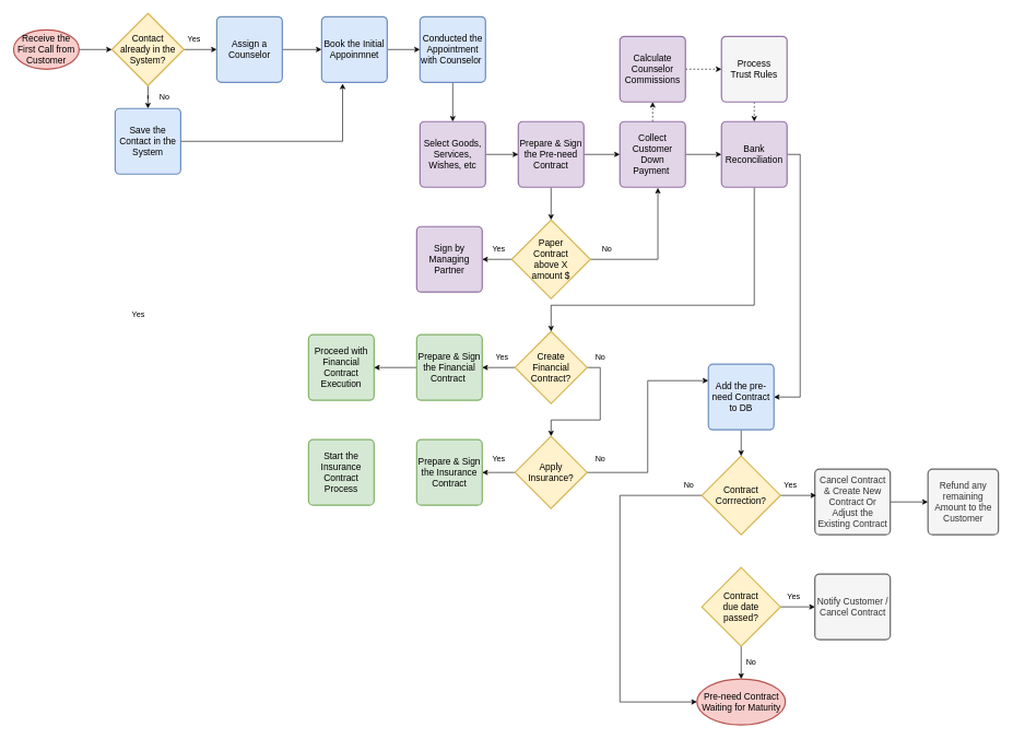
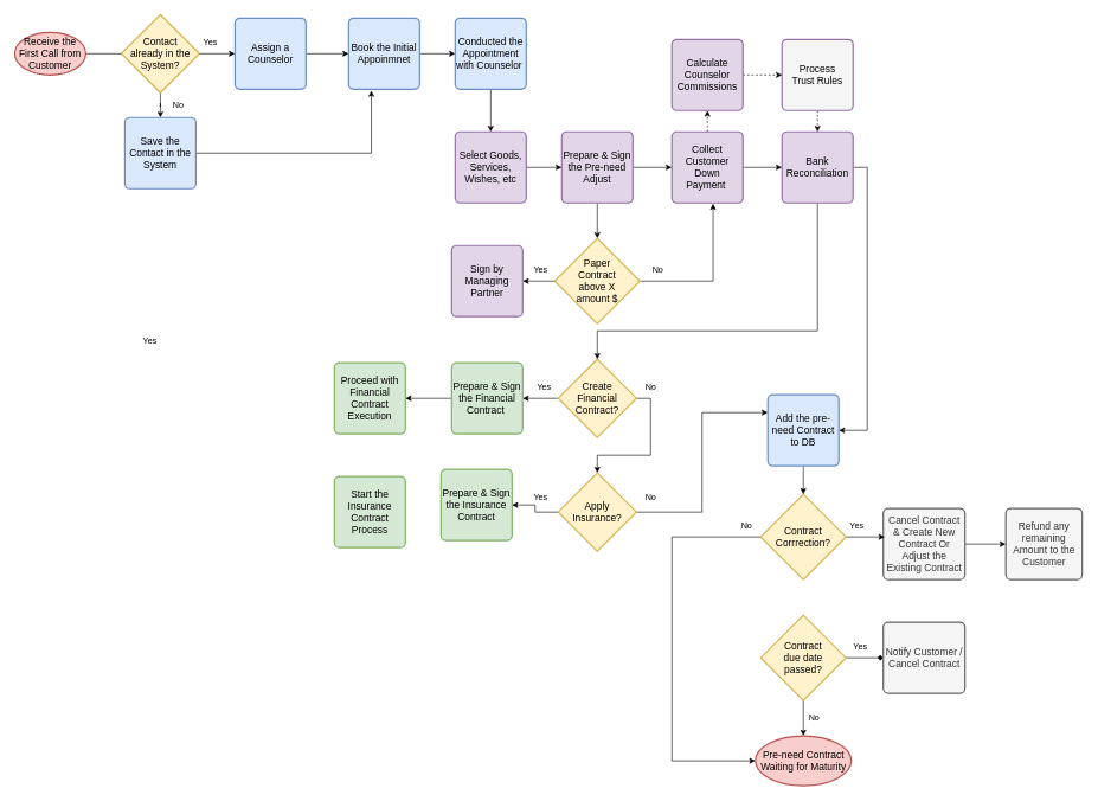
  <mxCell id="0" />
  <mxCell id="1" parent="0" />
  <mxCell id="2" style="edgeStyle=orthogonalEdgeStyle;rounded=0;orthogonalLoop=1;jettySize=auto;html=1;exitX=1;exitY=0.5;exitDx=0;exitDy=0;exitPerimeter=0;entryX=0;entryY=0.5;entryDx=0;entryDy=0;" parent="1" source="4" target="8" edge="1"><mxGeometry relative="1" as="geometry" /></mxCell>
  <mxCell id="3" style="edgeStyle=orthogonalEdgeStyle;rounded=0;orthogonalLoop=1;jettySize=auto;html=1;exitX=0.5;exitY=1;exitDx=0;exitDy=0;exitPerimeter=0;" parent="1" source="4" target="6" edge="1"><mxGeometry relative="1" as="geometry" /></mxCell>
  <mxCell id="4" value="&lt;font style=&quot;font-size: 14px;&quot;&gt;Contact &lt;br&gt;already in the System?&lt;/font&gt;" style="strokeWidth=2;html=1;shape=mxgraph.flowchart.decision;whiteSpace=wrap;fillColor=#fff2cc;strokeColor=#d6b656;" parent="1" vertex="1"><mxGeometry x="170" y="20" width="110" height="110" as="geometry" /></mxCell>
  <mxCell id="5" style="edgeStyle=orthogonalEdgeStyle;rounded=0;orthogonalLoop=1;jettySize=auto;html=1;exitX=1;exitY=0.5;exitDx=0;exitDy=0;entryX=0.32;entryY=1.02;entryDx=0;entryDy=0;entryPerimeter=0;" parent="1" source="6" target="10" edge="1"><mxGeometry relative="1" as="geometry" /></mxCell>
  <mxCell id="6" value="&lt;font style=&quot;font-size: 14px;&quot;&gt;Save the Contact in the System&lt;/font&gt;" style="rounded=1;whiteSpace=wrap;html=1;absoluteArcSize=1;arcSize=14;strokeWidth=2;fillColor=#dae8fc;strokeColor=#6c8ebf;" parent="1" vertex="1"><mxGeometry x="175" y="165" width="100" height="100" as="geometry" /></mxCell>
  <mxCell id="7" style="edgeStyle=orthogonalEdgeStyle;rounded=0;orthogonalLoop=1;jettySize=auto;html=1;exitX=1;exitY=0.5;exitDx=0;exitDy=0;entryX=0;entryY=0.5;entryDx=0;entryDy=0;" parent="1" source="8" target="10" edge="1"><mxGeometry relative="1" as="geometry" /></mxCell>
  <mxCell id="8" value="&lt;font style=&quot;font-size: 14px;&quot;&gt;Assign a Counselor&lt;/font&gt;" style="rounded=1;whiteSpace=wrap;html=1;absoluteArcSize=1;arcSize=14;strokeWidth=2;fillColor=#dae8fc;strokeColor=#6c8ebf;" parent="1" vertex="1"><mxGeometry x="330" y="25" width="100" height="100" as="geometry" /></mxCell>
  <mxCell id="9" style="edgeStyle=orthogonalEdgeStyle;rounded=0;orthogonalLoop=1;jettySize=auto;html=1;exitX=1;exitY=0.5;exitDx=0;exitDy=0;entryX=0;entryY=0.5;entryDx=0;entryDy=0;" parent="1" source="10" target="12" edge="1"><mxGeometry relative="1" as="geometry" /></mxCell>
  <mxCell id="10" value="&lt;font style=&quot;font-size: 14px;&quot;&gt;Book the Initial Appoinmnet&lt;/font&gt;" style="rounded=1;whiteSpace=wrap;html=1;absoluteArcSize=1;arcSize=14;strokeWidth=2;fillColor=#dae8fc;strokeColor=#6c8ebf;" parent="1" vertex="1"><mxGeometry x="490" y="25" width="100" height="100" as="geometry" /></mxCell>
  <mxCell id="11" style="edgeStyle=orthogonalEdgeStyle;rounded=0;orthogonalLoop=1;jettySize=auto;html=1;exitX=0.5;exitY=1;exitDx=0;exitDy=0;entryX=0.5;entryY=0;entryDx=0;entryDy=0;" parent="1" source="12" target="17" edge="1"><mxGeometry relative="1" as="geometry" /></mxCell>
  <mxCell id="12" value="&lt;font style=&quot;font-size: 14px;&quot;&gt;Conducted the Appointment with Counselor&amp;nbsp;&lt;/font&gt;" style="rounded=1;whiteSpace=wrap;html=1;absoluteArcSize=1;arcSize=14;strokeWidth=2;fillColor=#dae8fc;strokeColor=#6c8ebf;" parent="1" vertex="1"><mxGeometry x="640" y="25" width="100" height="100" as="geometry" /></mxCell>
  <mxCell id="13" style="edgeStyle=orthogonalEdgeStyle;rounded=0;orthogonalLoop=1;jettySize=auto;html=1;exitX=0.5;exitY=1;exitDx=0;exitDy=0;entryX=0.5;entryY=0;entryDx=0;entryDy=0;entryPerimeter=0;" parent="1" source="15" target="32" edge="1"><mxGeometry relative="1" as="geometry" /></mxCell>
  <mxCell id="14" style="edgeStyle=orthogonalEdgeStyle;rounded=0;orthogonalLoop=1;jettySize=auto;html=1;exitX=1;exitY=0.5;exitDx=0;exitDy=0;entryX=0;entryY=0.5;entryDx=0;entryDy=0;" parent="1" source="15" target="20" edge="1"><mxGeometry relative="1" as="geometry" /></mxCell>
- <mxCell id="15" value="&lt;font style=&quot;font-size: 14px;&quot;&gt;Prepare &amp;amp; Sign the Pre-need Contract&lt;/font&gt;" style="rounded=1;whiteSpace=wrap;html=1;absoluteArcSize=1;arcSize=14;strokeWidth=2;fillColor=#e1d5e7;strokeColor=#9673a6;" parent="1" vertex="1"><mxGeometry x="790" y="185" width="100" height="100" as="geometry" /></mxCell>
+ <mxCell id="15" value="&lt;font style=&quot;font-size: 14px;&quot;&gt;Prepare &amp;amp; Sign the Pre-need Adjust&lt;/font&gt;" style="rounded=1;whiteSpace=wrap;html=1;absoluteArcSize=1;arcSize=14;strokeWidth=2;fillColor=#e1d5e7;strokeColor=#9673a6;" parent="1" vertex="1"><mxGeometry x="790" y="185" width="100" height="100" as="geometry" /></mxCell>
  <mxCell id="16" style="edgeStyle=orthogonalEdgeStyle;rounded=0;orthogonalLoop=1;jettySize=auto;html=1;exitX=1;exitY=0.5;exitDx=0;exitDy=0;entryX=0;entryY=0.5;entryDx=0;entryDy=0;" parent="1" source="17" target="15" edge="1"><mxGeometry relative="1" as="geometry" /></mxCell>
  <mxCell id="17" value="&lt;font style=&quot;font-size: 14px;&quot;&gt;Select Goods, Services, Wishes, etc&lt;/font&gt;" style="rounded=1;whiteSpace=wrap;html=1;absoluteArcSize=1;arcSize=14;strokeWidth=2;fillColor=#e1d5e7;strokeColor=#9673a6;" parent="1" vertex="1"><mxGeometry x="640" y="185" width="100" height="100" as="geometry" /></mxCell>
  <mxCell id="18" style="edgeStyle=orthogonalEdgeStyle;rounded=0;orthogonalLoop=1;jettySize=auto;html=1;exitX=1;exitY=0.5;exitDx=0;exitDy=0;entryX=0;entryY=0.5;entryDx=0;entryDy=0;" parent="1" source="20" target="58" edge="1"><mxGeometry relative="1" as="geometry" /></mxCell>
  <mxCell id="19" style="edgeStyle=orthogonalEdgeStyle;rounded=0;orthogonalLoop=1;jettySize=auto;html=1;exitX=0.5;exitY=0;exitDx=0;exitDy=0;entryX=0.5;entryY=1;entryDx=0;entryDy=0;dashed=1;" parent="1" source="20" target="55" edge="1"><mxGeometry relative="1" as="geometry" /></mxCell>
  <mxCell id="20" value="&lt;font style=&quot;font-size: 14px;&quot;&gt;Collect Customer Down Payment&amp;nbsp;&lt;/font&gt;" style="rounded=1;whiteSpace=wrap;html=1;absoluteArcSize=1;arcSize=14;strokeWidth=2;fillColor=#e1d5e7;strokeColor=#9673a6;" parent="1" vertex="1"><mxGeometry x="945" y="185" width="100" height="100" as="geometry" /></mxCell>
  <mxCell id="21" style="edgeStyle=orthogonalEdgeStyle;rounded=0;orthogonalLoop=1;jettySize=auto;html=1;exitX=0;exitY=0.5;exitDx=0;exitDy=0;entryX=1;entryY=0.5;entryDx=0;entryDy=0;" parent="1" source="22" target="53" edge="1"><mxGeometry relative="1" as="geometry" /></mxCell>
  <mxCell id="22" value="&lt;span style=&quot;font-size: 14px;&quot;&gt;Prepare &amp;amp; Sign the Financial Contract&amp;nbsp;&lt;/span&gt;" style="rounded=1;whiteSpace=wrap;html=1;absoluteArcSize=1;arcSize=14;strokeWidth=2;fillColor=#d5e8d4;strokeColor=#82b366;" parent="1" vertex="1"><mxGeometry x="635" y="510" width="100" height="100" as="geometry" /></mxCell>
- <mxCell id="23" value="&lt;font style=&quot;font-size: 14px;&quot;&gt;Prepare &amp;amp; Sign the Insurance Contract&lt;/font&gt;" style="rounded=1;whiteSpace=wrap;html=1;absoluteArcSize=1;arcSize=14;strokeWidth=2;fillColor=#d5e8d4;strokeColor=#82b366;" parent="1" vertex="1"><mxGeometry x="635" y="670" width="100" height="100" as="geometry" /></mxCell>
+ <mxCell id="23" value="&lt;font style=&quot;font-size: 14px;&quot;&gt;Prepare &amp;amp; Sign the Insurance Contract&lt;/font&gt;" style="rounded=1;whiteSpace=wrap;html=1;absoluteArcSize=1;arcSize=14;strokeWidth=2;fillColor=#d5e8d4;strokeColor=#82b366;" parent="1" vertex="1"><mxGeometry x="620" y="660" width="100" height="100" as="geometry" /></mxCell>
  <mxCell id="24" style="edgeStyle=orthogonalEdgeStyle;rounded=0;orthogonalLoop=1;jettySize=auto;html=1;exitX=1;exitY=0.5;exitDx=0;exitDy=0;entryX=0;entryY=0.5;entryDx=0;entryDy=0;" parent="1" source="25" target="39" edge="1"><mxGeometry relative="1" as="geometry" /></mxCell>
  <mxCell id="25" value="&lt;font style=&quot;font-size: 14px;&quot;&gt;Cancel Contract &amp;amp; Create New Contract Or Adjust the Existing Contract&lt;/font&gt;" style="rounded=1;whiteSpace=wrap;html=1;absoluteArcSize=1;arcSize=14;strokeWidth=2;fillColor=#f5f5f5;fontColor=#333333;strokeColor=#666666;" parent="1" vertex="1"><mxGeometry x="1242.5" y="715" width="115" height="100" as="geometry" /></mxCell>
  <mxCell id="26" value="&lt;font style=&quot;font-size: 14px;&quot;&gt;Sign by Managing Partner&lt;/font&gt;" style="rounded=1;whiteSpace=wrap;html=1;absoluteArcSize=1;arcSize=14;strokeWidth=2;fillColor=#e1d5e7;strokeColor=#9673a6;" parent="1" vertex="1"><mxGeometry x="635" y="345" width="100" height="100" as="geometry" /></mxCell>
  <mxCell id="27" style="edgeStyle=orthogonalEdgeStyle;rounded=0;orthogonalLoop=1;jettySize=auto;html=1;exitX=0;exitY=0.5;exitDx=0;exitDy=0;exitPerimeter=0;" parent="1" source="29" target="22" edge="1"><mxGeometry relative="1" as="geometry" /></mxCell>
  <mxCell id="28" style="edgeStyle=orthogonalEdgeStyle;rounded=0;orthogonalLoop=1;jettySize=auto;html=1;exitX=1;exitY=0.5;exitDx=0;exitDy=0;exitPerimeter=0;" parent="1" source="29" target="35" edge="1"><mxGeometry relative="1" as="geometry" /></mxCell>
  <mxCell id="29" value="&lt;span style=&quot;font-size: 14px;&quot;&gt;Create &lt;br&gt;Financial Contract?&lt;/span&gt;" style="strokeWidth=2;html=1;shape=mxgraph.flowchart.decision;whiteSpace=wrap;fillColor=#fff2cc;strokeColor=#d6b656;" parent="1" vertex="1"><mxGeometry x="785" y="505" width="110" height="110" as="geometry" /></mxCell>
  <mxCell id="30" style="edgeStyle=orthogonalEdgeStyle;rounded=0;orthogonalLoop=1;jettySize=auto;html=1;exitX=0;exitY=0.5;exitDx=0;exitDy=0;exitPerimeter=0;entryX=1;entryY=0.5;entryDx=0;entryDy=0;" parent="1" source="32" target="26" edge="1"><mxGeometry relative="1" as="geometry" /></mxCell>
  <mxCell id="31" style="edgeStyle=orthogonalEdgeStyle;rounded=0;orthogonalLoop=1;jettySize=auto;html=1;exitX=1;exitY=0.5;exitDx=0;exitDy=0;exitPerimeter=0;entryX=0.58;entryY=1.01;entryDx=0;entryDy=0;entryPerimeter=0;" parent="1" source="32" target="20" edge="1"><mxGeometry relative="1" as="geometry" /></mxCell>
  <mxCell id="32" value="&lt;font style=&quot;font-size: 14px;&quot;&gt;Paper &lt;br&gt;Contract&lt;br&gt;above X&lt;br&gt;amount $&lt;/font&gt;" style="strokeWidth=2;html=1;shape=mxgraph.flowchart.decision;whiteSpace=wrap;fillColor=#fff2cc;strokeColor=#d6b656;" parent="1" vertex="1"><mxGeometry x="780" y="335" width="120" height="120" as="geometry" /></mxCell>
  <mxCell id="33" style="edgeStyle=orthogonalEdgeStyle;rounded=0;orthogonalLoop=1;jettySize=auto;html=1;exitX=0;exitY=0.5;exitDx=0;exitDy=0;exitPerimeter=0;entryX=1;entryY=0.5;entryDx=0;entryDy=0;" parent="1" source="35" target="23" edge="1"><mxGeometry relative="1" as="geometry" /></mxCell>
  <mxCell id="34" style="edgeStyle=orthogonalEdgeStyle;rounded=0;orthogonalLoop=1;jettySize=auto;html=1;exitX=1;exitY=0.5;exitDx=0;exitDy=0;exitPerimeter=0;entryX=0;entryY=0.25;entryDx=0;entryDy=0;" parent="1" source="35" target="64" edge="1"><mxGeometry relative="1" as="geometry" /></mxCell>
  <mxCell id="35" value="&lt;span style=&quot;font-size: 14px;&quot;&gt;Apply Insurance?&lt;/span&gt;" style="strokeWidth=2;html=1;shape=mxgraph.flowchart.decision;whiteSpace=wrap;fillColor=#fff2cc;strokeColor=#d6b656;" parent="1" vertex="1"><mxGeometry x="785" y="665" width="110" height="110" as="geometry" /></mxCell>
  <mxCell id="36" style="edgeStyle=orthogonalEdgeStyle;rounded=0;orthogonalLoop=1;jettySize=auto;html=1;exitX=1;exitY=0.5;exitDx=0;exitDy=0;exitPerimeter=0;entryX=0.017;entryY=0.4;entryDx=0;entryDy=0;entryPerimeter=0;" parent="1" source="38" target="25" edge="1"><mxGeometry relative="1" as="geometry" /></mxCell>
  <mxCell id="37" style="edgeStyle=orthogonalEdgeStyle;rounded=0;orthogonalLoop=1;jettySize=auto;html=1;exitX=0;exitY=0.5;exitDx=0;exitDy=0;exitPerimeter=0;entryX=0;entryY=0.5;entryDx=0;entryDy=0;entryPerimeter=0;" parent="1" source="38" target="65" edge="1"><mxGeometry relative="1" as="geometry"><Array as="points"><mxPoint x="945" y="755" /><mxPoint x="945" y="1070" /></Array></mxGeometry></mxCell>
  <mxCell id="38" value="&lt;span style=&quot;font-size: 14px;&quot;&gt;Contract Corrrection?&lt;/span&gt;" style="strokeWidth=2;html=1;shape=mxgraph.flowchart.decision;whiteSpace=wrap;fillColor=#fff2cc;strokeColor=#d6b656;" parent="1" vertex="1"><mxGeometry x="1070" y="695" width="120" height="120" as="geometry" /></mxCell>
  <mxCell id="39" value="&lt;font style=&quot;font-size: 14px;&quot;&gt;Refund any remaining Amount to the Customer&lt;/font&gt;" style="rounded=1;whiteSpace=wrap;html=1;absoluteArcSize=1;arcSize=14;strokeWidth=2;fillColor=#f5f5f5;fontColor=#333333;strokeColor=#666666;" parent="1" vertex="1"><mxGeometry x="1415" y="715" width="107.5" height="100" as="geometry" /></mxCell>
  <mxCell id="40" value="&lt;font style=&quot;font-size: 14px;&quot;&gt;Start the Insurance Contract Process&lt;/font&gt;" style="rounded=1;whiteSpace=wrap;html=1;absoluteArcSize=1;arcSize=14;strokeWidth=2;fillColor=#d5e8d4;strokeColor=#82b366;" parent="1" vertex="1"><mxGeometry x="470" y="670" width="100" height="100" as="geometry" /></mxCell>
- <mxCell id="41" style="edgeStyle=orthogonalEdgeStyle;rounded=0;orthogonalLoop=1;jettySize=auto;html=1;exitX=1;exitY=0.5;exitDx=0;exitDy=0;exitPerimeter=0;entryX=0;entryY=0.5;entryDx=0;entryDy=0;entryPerimeter=0;" parent="1" source="42" target="4" edge="1"><mxGeometry relative="1" as="geometry" /></mxCell>
+ <mxCell id="41" style="edgeStyle=orthogonalEdgeStyle;rounded=0;orthogonalLoop=1;jettySize=auto;html=1;exitX=1;exitY=0.5;exitDx=0;exitDy=0;exitPerimeter=0;entryX=0;entryY=0.5;entryDx=0;entryDy=0;entryPerimeter=0;endArrow=none;" parent="1" source="42" target="4" edge="1"><mxGeometry relative="1" as="geometry" /></mxCell>
  <mxCell id="42" value="&lt;font style=&quot;font-size: 14px;&quot;&gt;Receive the First Call from Customer&lt;/font&gt;" style="strokeWidth=2;html=1;shape=mxgraph.flowchart.start_1;whiteSpace=wrap;fillColor=#f8cecc;strokeColor=#b85450;" parent="1" vertex="1"><mxGeometry x="20" y="45" width="100" height="60" as="geometry" /></mxCell>
  <mxCell id="43" style="edgeStyle=orthogonalEdgeStyle;rounded=0;orthogonalLoop=1;jettySize=auto;html=1;exitX=0.5;exitY=1;exitDx=0;exitDy=0;entryX=0.5;entryY=0;entryDx=0;entryDy=0;dashed=1;" parent="1" source="44" target="58" edge="1"><mxGeometry relative="1" as="geometry" /></mxCell>
  <mxCell id="44" value="&lt;span style=&quot;font-size: 14px;&quot;&gt;Process Trust&amp;nbsp;Rules&lt;/span&gt;" style="rounded=1;whiteSpace=wrap;html=1;absoluteArcSize=1;arcSize=14;strokeWidth=2;fillColor=#f5f5f5;strokeColor=#9673a6;" parent="1" vertex="1"><mxGeometry x="1100" y="55" width="100" height="100" as="geometry" /></mxCell>
  <mxCell id="45" value="Yes" style="text;html=1;align=center;verticalAlign=middle;resizable=0;points=[];autosize=1;strokeColor=none;fillColor=none;" parent="1" vertex="1"><mxGeometry x="740" y="685" width="40" height="30" as="geometry" /></mxCell>
  <mxCell id="46" value="No" style="text;html=1;align=center;verticalAlign=middle;resizable=0;points=[];autosize=1;strokeColor=none;fillColor=none;" parent="1" vertex="1"><mxGeometry x="230" y="133" width="40" height="30" as="geometry" /></mxCell>
  <mxCell id="47" value="Yes" style="text;html=1;align=center;verticalAlign=middle;resizable=0;points=[];autosize=1;strokeColor=none;fillColor=none;" parent="1" vertex="1"><mxGeometry x="275" y="45" width="40" height="30" as="geometry" /></mxCell>
  <mxCell id="48" value="No" style="text;html=1;align=center;verticalAlign=middle;resizable=0;points=[];autosize=1;strokeColor=none;fillColor=none;" parent="1" vertex="1"><mxGeometry x="895" y="530" width="40" height="30" as="geometry" /></mxCell>
  <mxCell id="49" value="No" style="text;html=1;align=center;verticalAlign=middle;resizable=0;points=[];autosize=1;strokeColor=none;fillColor=none;" parent="1" vertex="1"><mxGeometry x="905" y="365" width="40" height="30" as="geometry" /></mxCell>
  <mxCell id="50" value="Yes" style="text;html=1;align=center;verticalAlign=middle;resizable=0;points=[];autosize=1;strokeColor=none;fillColor=none;" parent="1" vertex="1"><mxGeometry x="745" y="530" width="40" height="30" as="geometry" /></mxCell>
  <mxCell id="51" value="No" style="text;html=1;align=center;verticalAlign=middle;resizable=0;points=[];autosize=1;strokeColor=none;fillColor=none;" parent="1" vertex="1"><mxGeometry x="1030" y="725" width="40" height="30" as="geometry" /></mxCell>
  <mxCell id="52" value="Yes" style="text;html=1;align=center;verticalAlign=middle;resizable=0;points=[];autosize=1;strokeColor=none;fillColor=none;" parent="1" vertex="1"><mxGeometry x="1185" y="725" width="40" height="30" as="geometry" /></mxCell>
  <mxCell id="53" value="&lt;span style=&quot;font-size: 14px;&quot;&gt;Proceed with Financial Contract Execution&lt;/span&gt;" style="rounded=1;whiteSpace=wrap;html=1;absoluteArcSize=1;arcSize=14;strokeWidth=2;fillColor=#d5e8d4;strokeColor=#82b366;" parent="1" vertex="1"><mxGeometry x="470" y="510" width="100" height="100" as="geometry" /></mxCell>
  <mxCell id="54" style="edgeStyle=orthogonalEdgeStyle;rounded=0;orthogonalLoop=1;jettySize=auto;html=1;exitX=1;exitY=0.5;exitDx=0;exitDy=0;entryX=0;entryY=0.5;entryDx=0;entryDy=0;dashed=1;" parent="1" source="55" target="44" edge="1"><mxGeometry relative="1" as="geometry"><mxPoint x="1090" y="105" as="targetPoint" /></mxGeometry></mxCell>
  <mxCell id="55" value="&lt;span style=&quot;font-size: 14px;&quot;&gt;Calculate Counselor Commissions&lt;/span&gt;" style="rounded=1;whiteSpace=wrap;html=1;absoluteArcSize=1;arcSize=14;strokeWidth=2;fillColor=#e1d5e7;strokeColor=#9673a6;" parent="1" vertex="1"><mxGeometry x="945" y="55" width="100" height="100" as="geometry" /></mxCell>
  <mxCell id="56" style="edgeStyle=orthogonalEdgeStyle;rounded=0;orthogonalLoop=1;jettySize=auto;html=1;exitX=0.5;exitY=1;exitDx=0;exitDy=0;entryX=0.5;entryY=0;entryDx=0;entryDy=0;entryPerimeter=0;" parent="1" source="58" target="29" edge="1"><mxGeometry relative="1" as="geometry"><Array as="points"><mxPoint x="1150" y="465" /><mxPoint x="840" y="465" /></Array></mxGeometry></mxCell>
  <mxCell id="57" style="edgeStyle=orthogonalEdgeStyle;rounded=0;orthogonalLoop=1;jettySize=auto;html=1;exitX=1;exitY=0.5;exitDx=0;exitDy=0;entryX=1;entryY=0.5;entryDx=0;entryDy=0;" parent="1" source="58" target="64" edge="1"><mxGeometry relative="1" as="geometry" /></mxCell>
  <mxCell id="58" value="&lt;font style=&quot;font-size: 14px;&quot;&gt;Bank Reconciliation&lt;/font&gt;" style="rounded=1;whiteSpace=wrap;html=1;absoluteArcSize=1;arcSize=14;strokeWidth=2;fillColor=#e1d5e7;strokeColor=#9673a6;" parent="1" vertex="1"><mxGeometry x="1100" y="185" width="100" height="100" as="geometry" /></mxCell>
- <mxCell id="59" style="edgeStyle=orthogonalEdgeStyle;rounded=0;orthogonalLoop=1;jettySize=auto;html=1;exitX=1;exitY=0.5;exitDx=0;exitDy=0;exitPerimeter=0;entryX=0;entryY=0.5;entryDx=0;entryDy=0;" parent="1" source="61" target="62" edge="1"><mxGeometry relative="1" as="geometry" /></mxCell>
+ <mxCell id="59" style="edgeStyle=orthogonalEdgeStyle;rounded=0;orthogonalLoop=1;jettySize=auto;html=1;exitX=1;exitY=0.5;exitDx=0;exitDy=0;exitPerimeter=0;entryX=0;entryY=0.5;entryDx=0;entryDy=0;endArrow=diamond;" parent="1" source="61" target="62" edge="1"><mxGeometry relative="1" as="geometry" /></mxCell>
  <mxCell id="60" style="edgeStyle=orthogonalEdgeStyle;rounded=0;orthogonalLoop=1;jettySize=auto;html=1;exitX=0.5;exitY=1;exitDx=0;exitDy=0;exitPerimeter=0;" parent="1" source="61" target="65" edge="1"><mxGeometry relative="1" as="geometry" /></mxCell>
  <mxCell id="61" value="&lt;span style=&quot;font-size: 14px;&quot;&gt;Contract &lt;br&gt;due date&lt;br&gt;passed?&lt;br&gt;&lt;/span&gt;" style="strokeWidth=2;html=1;shape=mxgraph.flowchart.decision;whiteSpace=wrap;fillColor=#fff2cc;strokeColor=#d6b656;" parent="1" vertex="1"><mxGeometry x="1070" y="865" width="120" height="120" as="geometry" /></mxCell>
  <mxCell id="62" value="&lt;font style=&quot;font-size: 14px;&quot;&gt;Notify Customer / Cancel Contract&lt;/font&gt;" style="rounded=1;whiteSpace=wrap;html=1;absoluteArcSize=1;arcSize=14;strokeWidth=2;fillColor=#f5f5f5;fontColor=#333333;strokeColor=#666666;" parent="1" vertex="1"><mxGeometry x="1242.5" y="875" width="115" height="100" as="geometry" /></mxCell>
  <mxCell id="63" style="edgeStyle=orthogonalEdgeStyle;rounded=0;orthogonalLoop=1;jettySize=auto;html=1;exitX=0.5;exitY=1;exitDx=0;exitDy=0;entryX=0.5;entryY=0;entryDx=0;entryDy=0;entryPerimeter=0;" parent="1" source="64" target="38" edge="1"><mxGeometry relative="1" as="geometry" /></mxCell>
  <mxCell id="64" value="&lt;font style=&quot;font-size: 14px;&quot;&gt;Add the pre-need Contract to DB&lt;/font&gt;" style="rounded=1;whiteSpace=wrap;html=1;absoluteArcSize=1;arcSize=14;strokeWidth=2;fillColor=#dae8fc;strokeColor=#6c8ebf;" parent="1" vertex="1"><mxGeometry x="1080" y="555" width="100" height="100" as="geometry" /></mxCell>
  <mxCell id="65" value="&lt;span style=&quot;font-size: 14px;&quot;&gt;Pre-need Contract Waiting for Maturity&lt;/span&gt;" style="strokeWidth=2;html=1;shape=mxgraph.flowchart.start_1;whiteSpace=wrap;fillColor=#f8cecc;strokeColor=#b85450;" parent="1" vertex="1"><mxGeometry x="1062.5" y="1035" width="135" height="70" as="geometry" /></mxCell>
  <mxCell id="66" value="Yes" style="text;html=1;align=center;verticalAlign=middle;resizable=0;points=[];autosize=1;strokeColor=none;fillColor=none;" parent="1" vertex="1"><mxGeometry x="1190" y="895" width="40" height="30" as="geometry" /></mxCell>
  <mxCell id="67" value="No" style="text;html=1;align=center;verticalAlign=middle;resizable=0;points=[];autosize=1;strokeColor=none;fillColor=none;" parent="1" vertex="1"><mxGeometry x="1125" y="995" width="40" height="30" as="geometry" /></mxCell>
  <mxCell id="68" value="Yes" style="text;html=1;align=center;verticalAlign=middle;resizable=0;points=[];autosize=1;strokeColor=none;fillColor=none;" parent="1" vertex="1"><mxGeometry x="190" y="465" width="40" height="30" as="geometry" /></mxCell>
  <mxCell id="69" value="Yes" style="text;html=1;align=center;verticalAlign=middle;resizable=0;points=[];autosize=1;strokeColor=none;fillColor=none;" parent="1" vertex="1"><mxGeometry x="740" y="365" width="40" height="30" as="geometry" /></mxCell>
  <mxCell id="70" value="No" style="text;html=1;align=center;verticalAlign=middle;resizable=0;points=[];autosize=1;strokeColor=none;fillColor=none;" parent="1" vertex="1"><mxGeometry x="895" y="685" width="40" height="30" as="geometry" /></mxCell>
